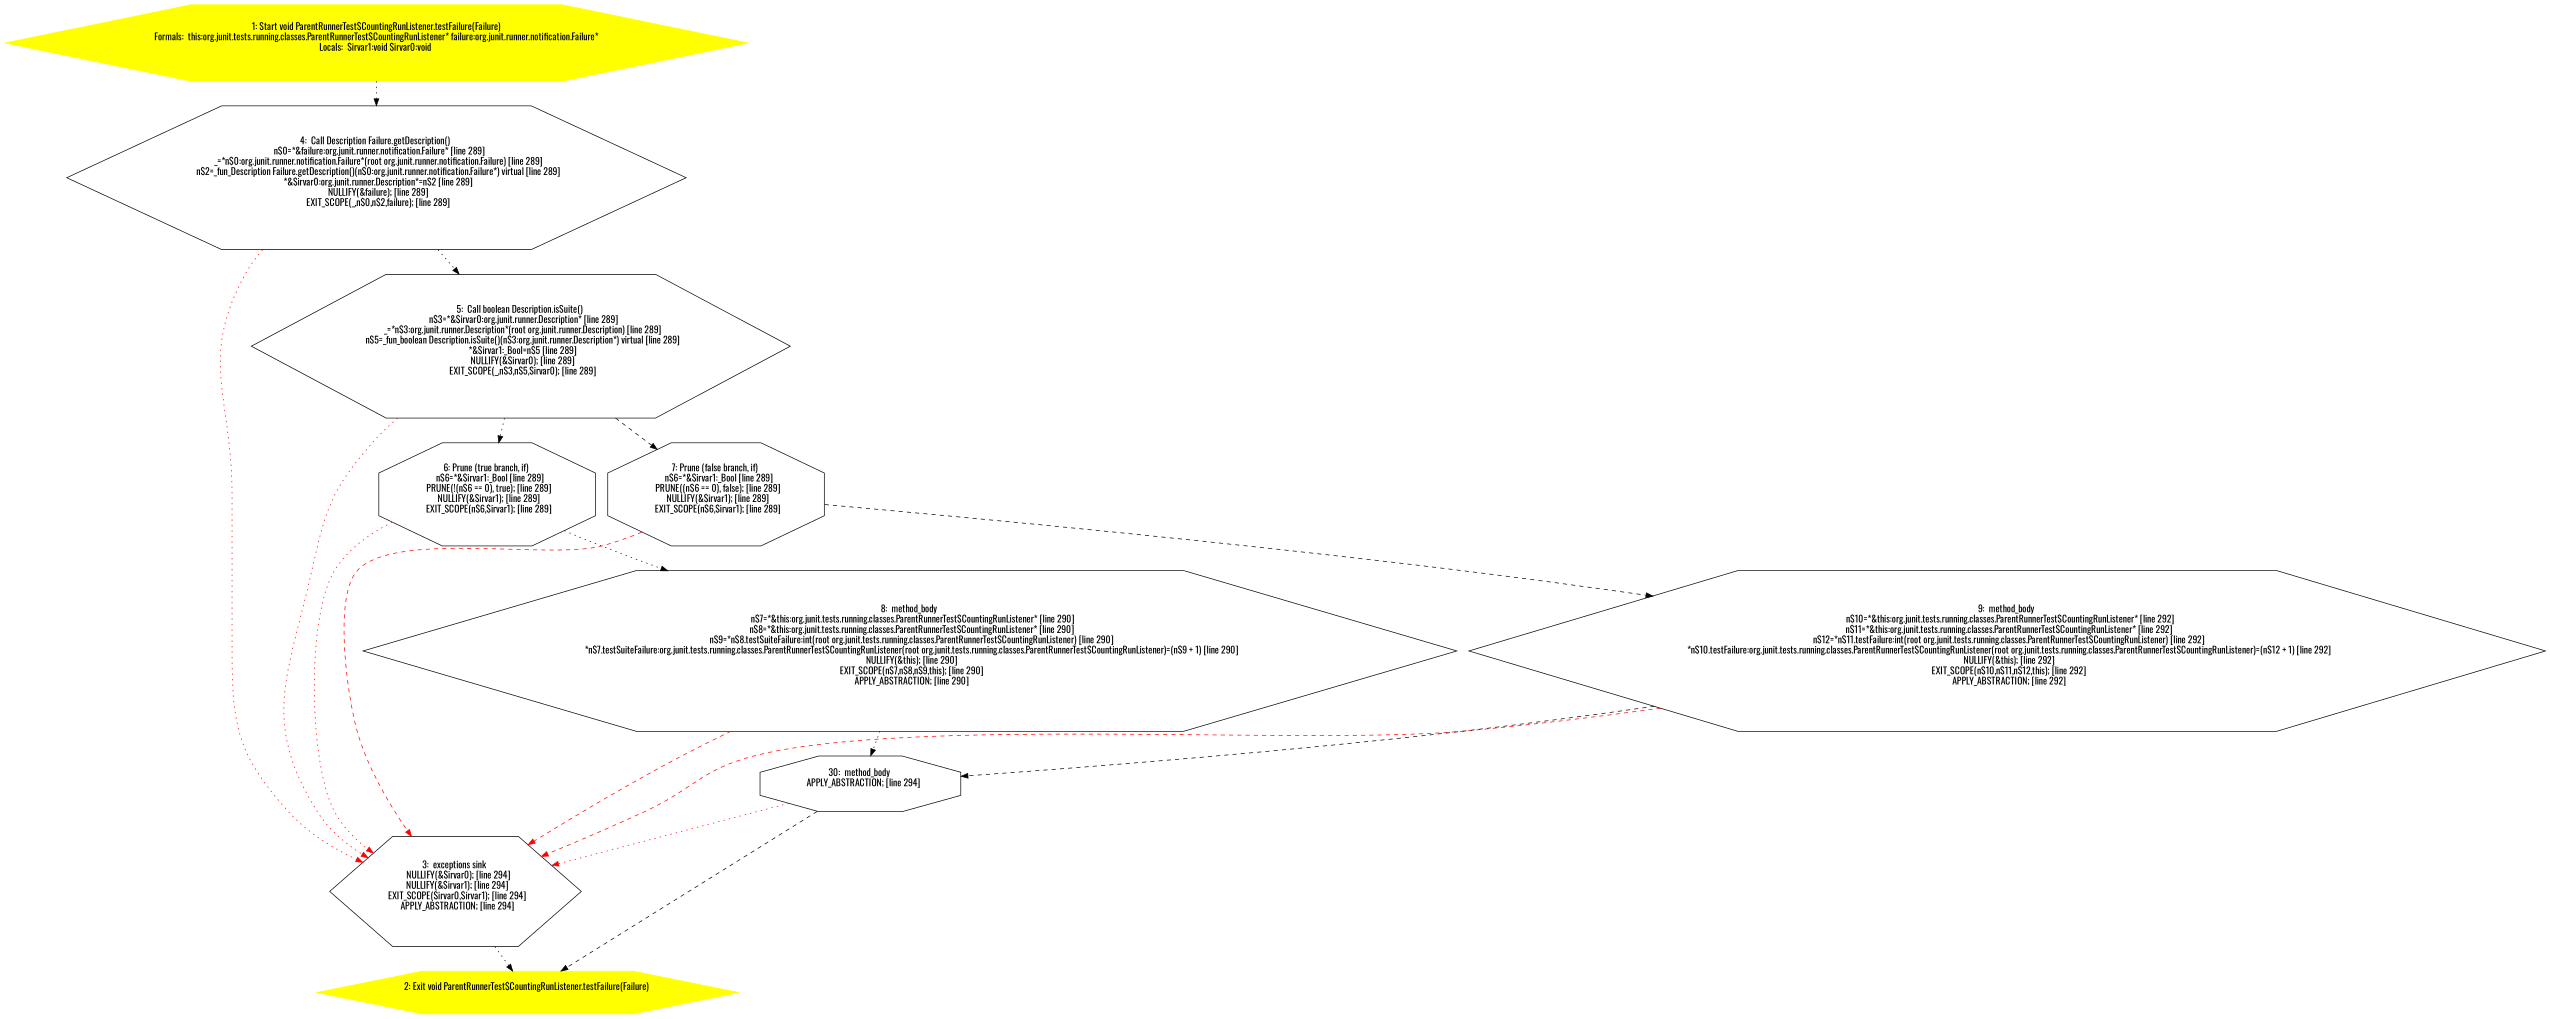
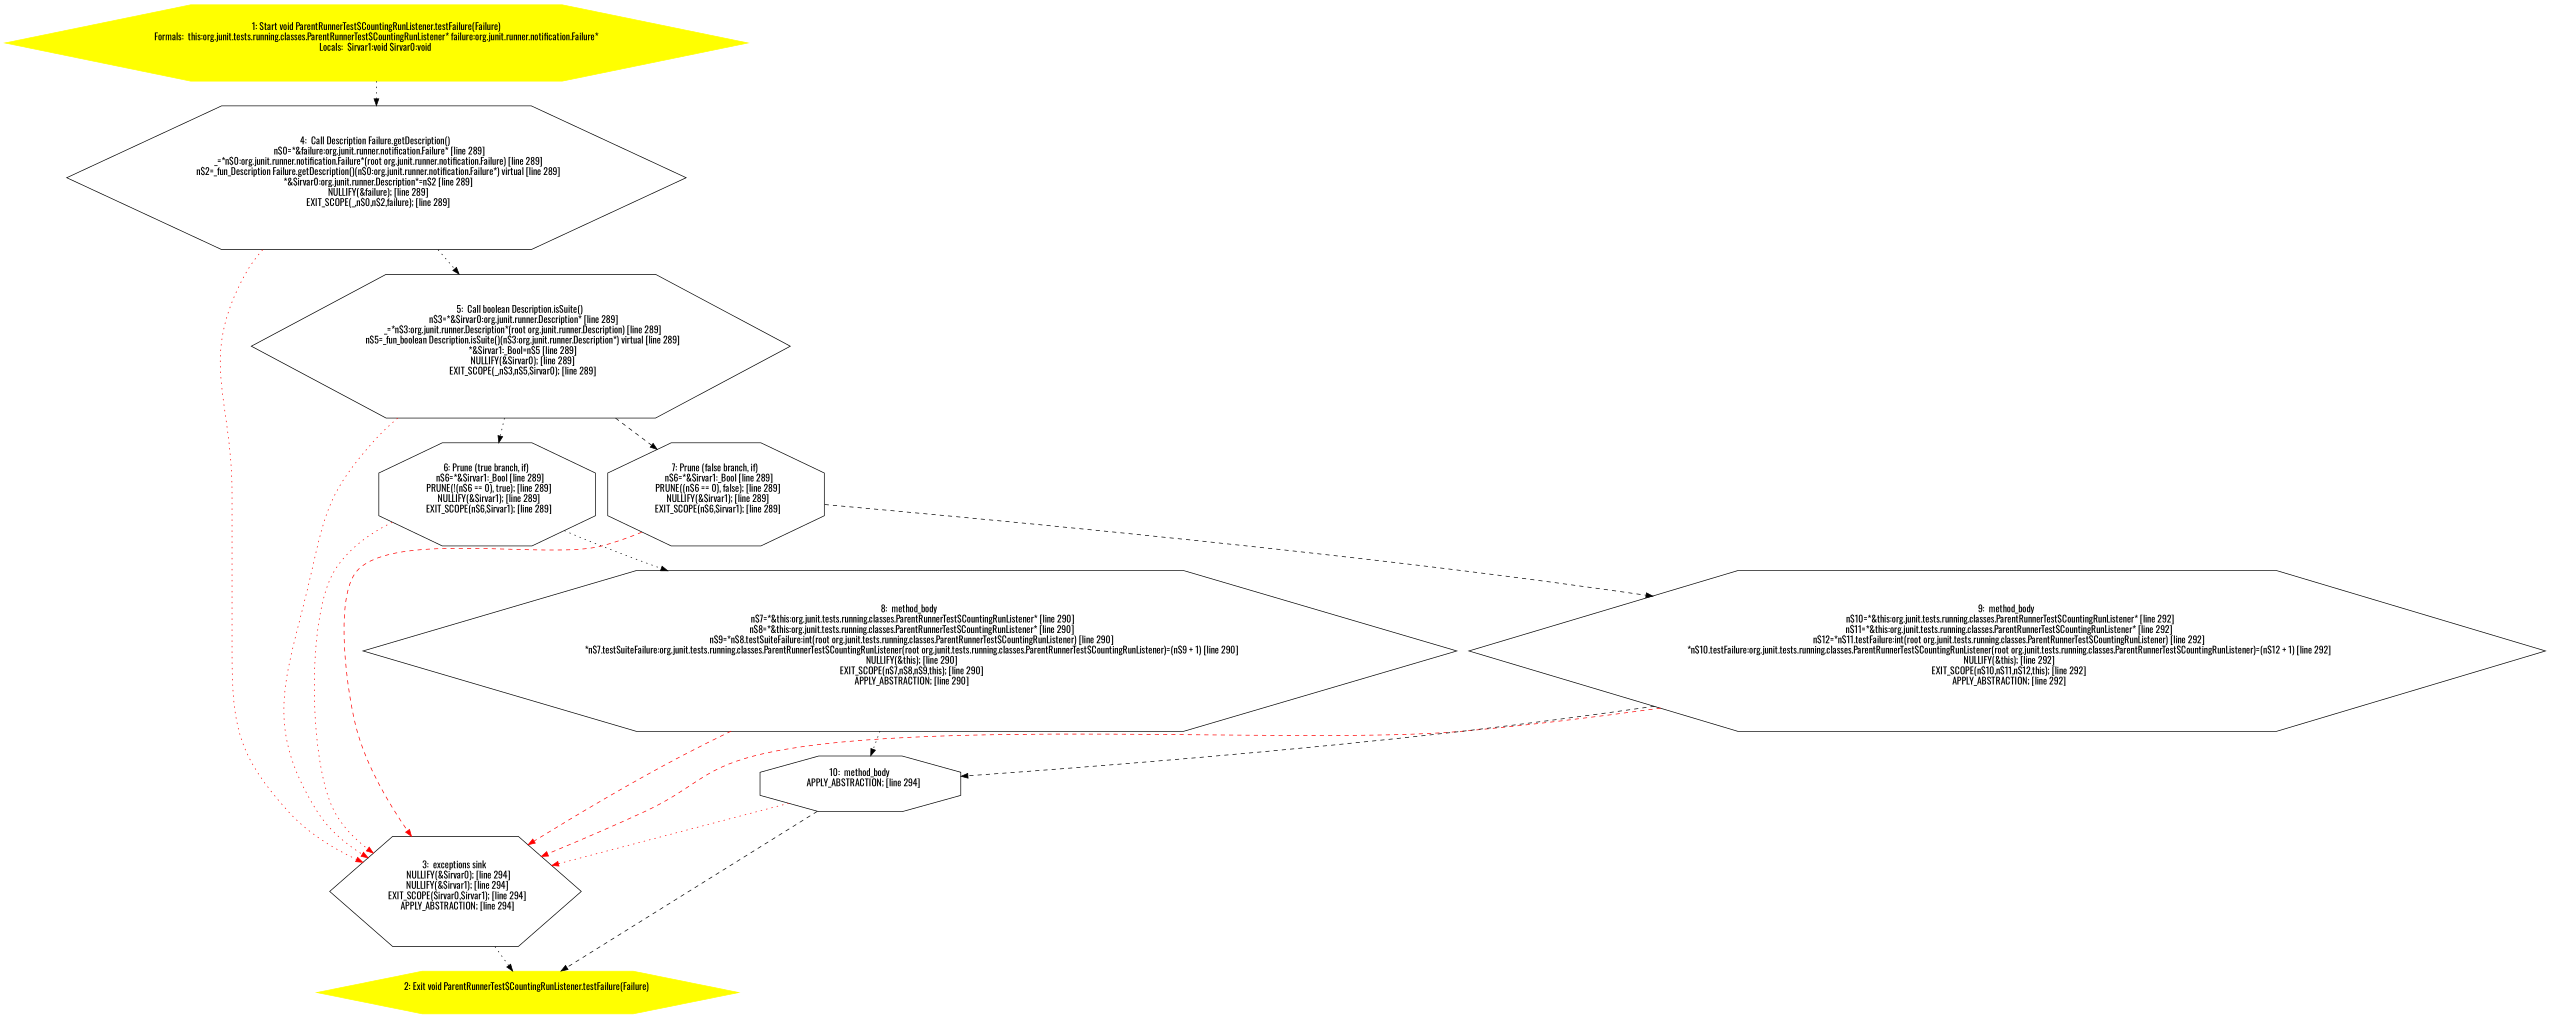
  digraph {
    fontname=Oswald
    node [shape=hexagon fontname=Oswald]
    edge [style=dotted fontname=Oswald]
    n1 [color=yellow label="1: Start void ParentRunnerTest$CountingRunListener.testFailure(Failure)\nFormals:  this:org.junit.tests.running.classes.ParentRunnerTest$CountingRunListener* failure:org.junit.runner.notification.Failure*\nLocals:  $irvar1:void $irvar0:void \n  " style=filled]
    n2 [label="4:  Call Description Failure.getDescription() \n   n$0=*&failure:org.junit.runner.notification.Failure* [line 289]\n  _=*n$0:org.junit.runner.notification.Failure*(root org.junit.runner.notification.Failure) [line 289]\n  n$2=_fun_Description Failure.getDescription()(n$0:org.junit.runner.notification.Failure*) virtual [line 289]\n  *&$irvar0:org.junit.runner.Description*=n$2 [line 289]\n  NULLIFY(&failure); [line 289]\n  EXIT_SCOPE(_,n$0,n$2,failure); [line 289]\n "]
    n3 [label="3:  exceptions sink \n   NULLIFY(&$irvar0); [line 294]\n  NULLIFY(&$irvar1); [line 294]\n  EXIT_SCOPE($irvar0,$irvar1); [line 294]\n  APPLY_ABSTRACTION; [line 294]\n "]
    n4 [label="5:  Call boolean Description.isSuite() \n   n$3=*&$irvar0:org.junit.runner.Description* [line 289]\n  _=*n$3:org.junit.runner.Description*(root org.junit.runner.Description) [line 289]\n  n$5=_fun_boolean Description.isSuite()(n$3:org.junit.runner.Description*) virtual [line 289]\n  *&$irvar1:_Bool=n$5 [line 289]\n  NULLIFY(&$irvar0); [line 289]\n  EXIT_SCOPE(_,n$3,n$5,$irvar0); [line 289]\n "]
    n5 [color=yellow label="2: Exit void ParentRunnerTest$CountingRunListener.testFailure(Failure) \n  " style=filled]
    n6 [label="6: Prune (true branch, if) \n   n$6=*&$irvar1:_Bool [line 289]\n  PRUNE(!(n$6 == 0), true); [line 289]\n  NULLIFY(&$irvar1); [line 289]\n  EXIT_SCOPE(n$6,$irvar1); [line 289]\n " shape=octagon]
    n7 [label="7: Prune (false branch, if) \n   n$6=*&$irvar1:_Bool [line 289]\n  PRUNE((n$6 == 0), false); [line 289]\n  NULLIFY(&$irvar1); [line 289]\n  EXIT_SCOPE(n$6,$irvar1); [line 289]\n " shape=octagon]
    n8 [label="8:  method_body \n   n$7=*&this:org.junit.tests.running.classes.ParentRunnerTest$CountingRunListener* [line 290]\n  n$8=*&this:org.junit.tests.running.classes.ParentRunnerTest$CountingRunListener* [line 290]\n  n$9=*n$8.testSuiteFailure:int(root org.junit.tests.running.classes.ParentRunnerTest$CountingRunListener) [line 290]\n  *n$7.testSuiteFailure:org.junit.tests.running.classes.ParentRunnerTest$CountingRunListener(root org.junit.tests.running.classes.ParentRunnerTest$CountingRunListener)=(n$9 + 1) [line 290]\n  NULLIFY(&this); [line 290]\n  EXIT_SCOPE(n$7,n$8,n$9,this); [line 290]\n  APPLY_ABSTRACTION; [line 290]\n "]
    n9 [label="9:  method_body \n   n$10=*&this:org.junit.tests.running.classes.ParentRunnerTest$CountingRunListener* [line 292]\n  n$11=*&this:org.junit.tests.running.classes.ParentRunnerTest$CountingRunListener* [line 292]\n  n$12=*n$11.testFailure:int(root org.junit.tests.running.classes.ParentRunnerTest$CountingRunListener) [line 292]\n  *n$10.testFailure:org.junit.tests.running.classes.ParentRunnerTest$CountingRunListener(root org.junit.tests.running.classes.ParentRunnerTest$CountingRunListener)=(n$12 + 1) [line 292]\n  NULLIFY(&this); [line 292]\n  EXIT_SCOPE(n$10,n$11,n$12,this); [line 292]\n  APPLY_ABSTRACTION; [line 292]\n "]
-   n10 [label="30:  method_body \n   APPLY_ABSTRACTION; [line 294]\n " shape=octagon]
+   n10 [label="10:  method_body \n   APPLY_ABSTRACTION; [line 294]\n " shape=octagon]
    n1 -> n2
    n2 -> n3 [color=red]
    n2 -> n4
    n3 -> n5
    n4 -> n3 [color=red]
    n4 -> n6
    n4 -> n7 [style=dashed]
    n6 -> n3 [color=red]
    n6 -> n8
    n7 -> n3 [color=red style=dashed]
    n7 -> n9 [style=dashed]
    n8 -> n3 [color=red style=dashed]
    n8 -> n10
    n9 -> n3 [color=red style=dashed]
    n9 -> n10 [style=dashed]
    n10 -> n3 [color=red]
    n10 -> n5 [style=dashed]
  }
